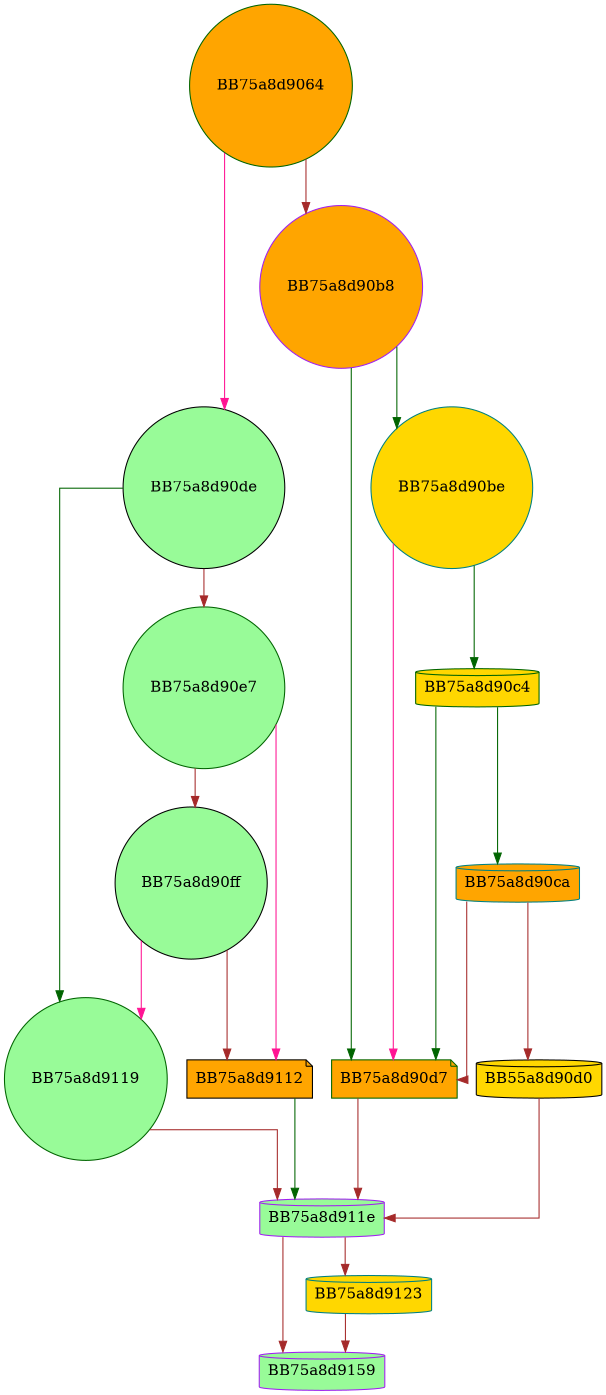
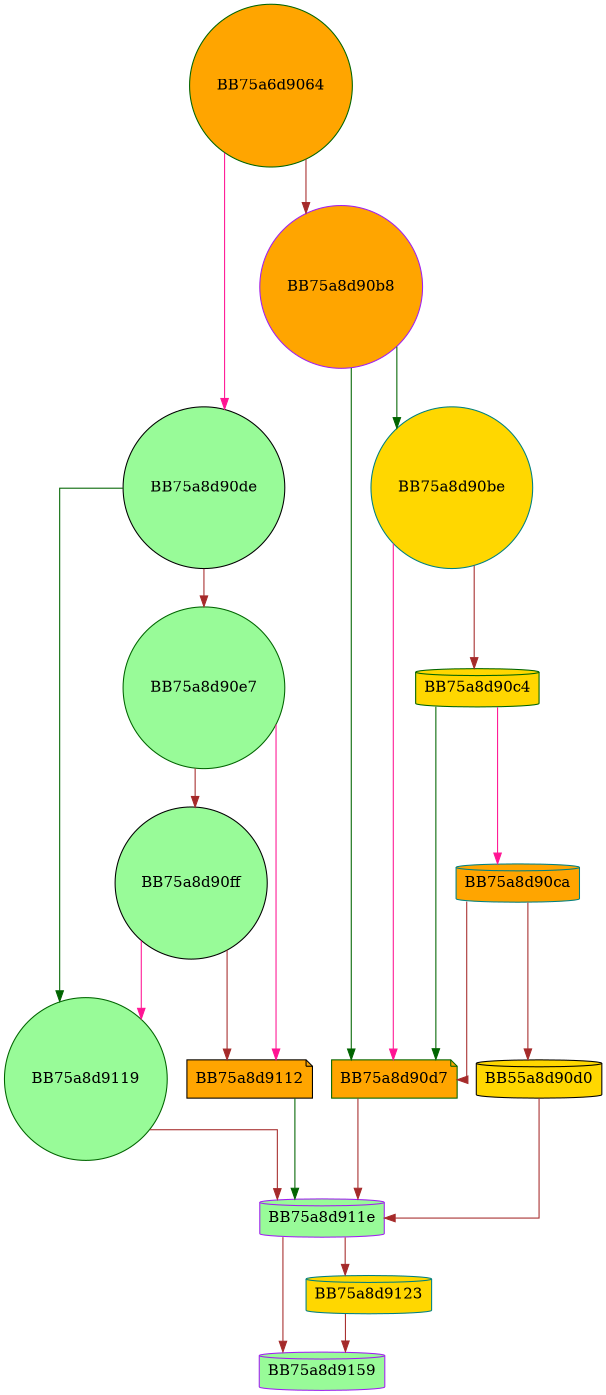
  digraph {
    splines=ortho
    node [color=darkgreen fillcolor=palegreen shape=circle style=filled]
    edge [color=brown]
-   BB75a8d9064 [fillcolor=orange]
+   BB75a8d9064 [fillcolor=orange label=BB75a6d9064]
    BB75a8d90de [color=black]
    BB75a8d90b8 [color=purple fillcolor=orange]
    BB75a8d9119
    BB75a8d90e7
    BB75a8d90d7 [fillcolor=orange shape=note]
    BB75a8d90be [color=teal fillcolor=gold]
    BB75a8d911e [color=purple shape=cylinder]
    BB75a8d9112 [color=black fillcolor=orange shape=note]
    BB75a8d90ff [color=black]
    BB75a8d90c4 [fillcolor=gold shape=cylinder]
    BB75a8d9159 [color=purple shape=cylinder]
    BB75a8d9123 [color=teal fillcolor=gold shape=cylinder]
    BB75a8d90ca [color=teal fillcolor=orange shape=cylinder]
    n15 [color=black fillcolor=gold label=BB55a8d90d0 shape=cylinder]
    BB75a8d9064 -> BB75a8d90de [color=deeppink]
    BB75a8d9064 -> BB75a8d90b8
    BB75a8d90de -> BB75a8d9119 [color=darkgreen]
    BB75a8d90de -> BB75a8d90e7
    BB75a8d90b8 -> BB75a8d90d7 [color=darkgreen]
    BB75a8d90b8 -> BB75a8d90be [color=darkgreen]
    BB75a8d9119 -> BB75a8d911e
    BB75a8d90e7 -> BB75a8d9112 [color=deeppink]
    BB75a8d90e7 -> BB75a8d90ff
    BB75a8d90d7 -> BB75a8d911e
    BB75a8d90be -> BB75a8d90d7 [color=deeppink]
-   BB75a8d90be -> BB75a8d90c4 [color=darkgreen]
+   BB75a8d90be -> BB75a8d90c4
    BB75a8d911e -> BB75a8d9159
    BB75a8d911e -> BB75a8d9123
    BB75a8d9112 -> BB75a8d911e [color=darkgreen]
    BB75a8d90ff -> BB75a8d9119 [color=deeppink]
    BB75a8d90ff -> BB75a8d9112
    BB75a8d90c4 -> BB75a8d90d7 [color=darkgreen]
-   BB75a8d90c4 -> BB75a8d90ca [color=darkgreen]
+   BB75a8d90c4 -> BB75a8d90ca [color=deeppink]
    BB75a8d9123 -> BB75a8d9159
    BB75a8d90ca -> BB75a8d90d7
    BB75a8d90ca -> n15
    n15 -> BB75a8d911e
  }
